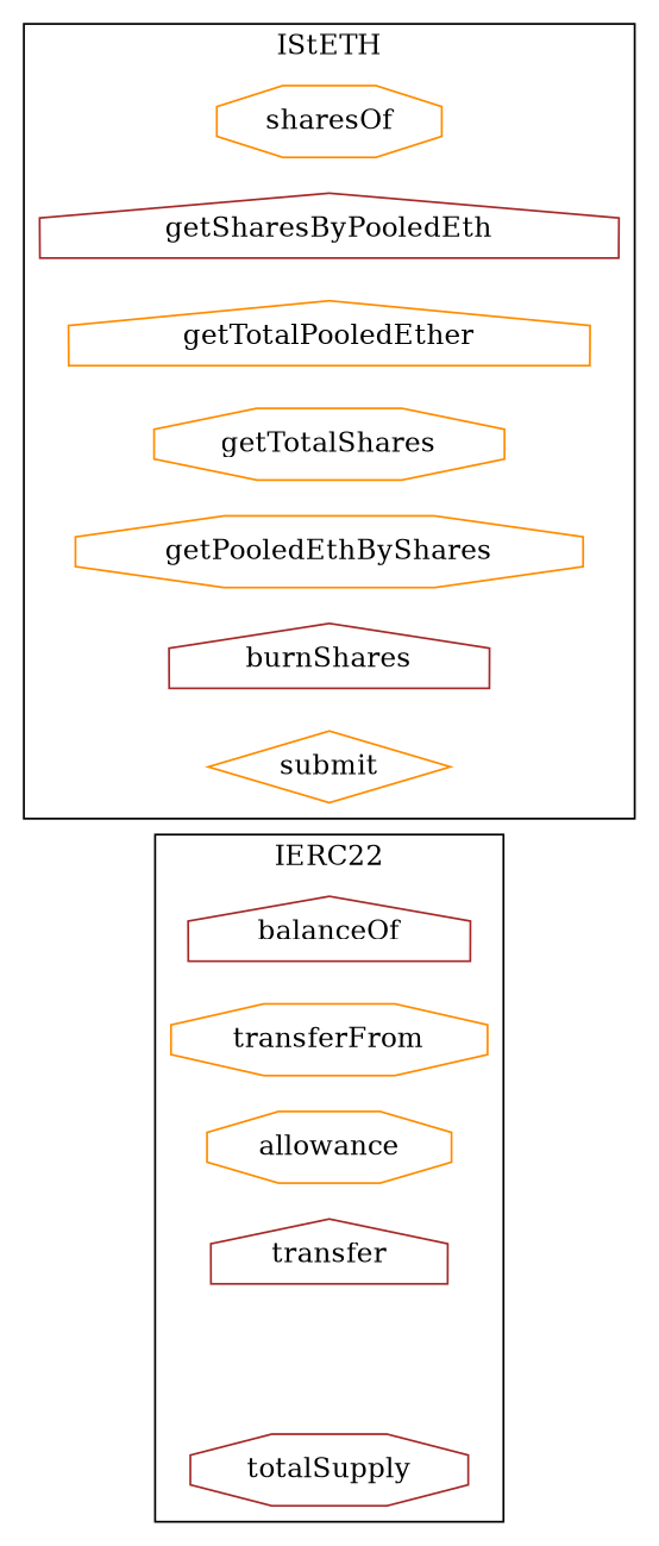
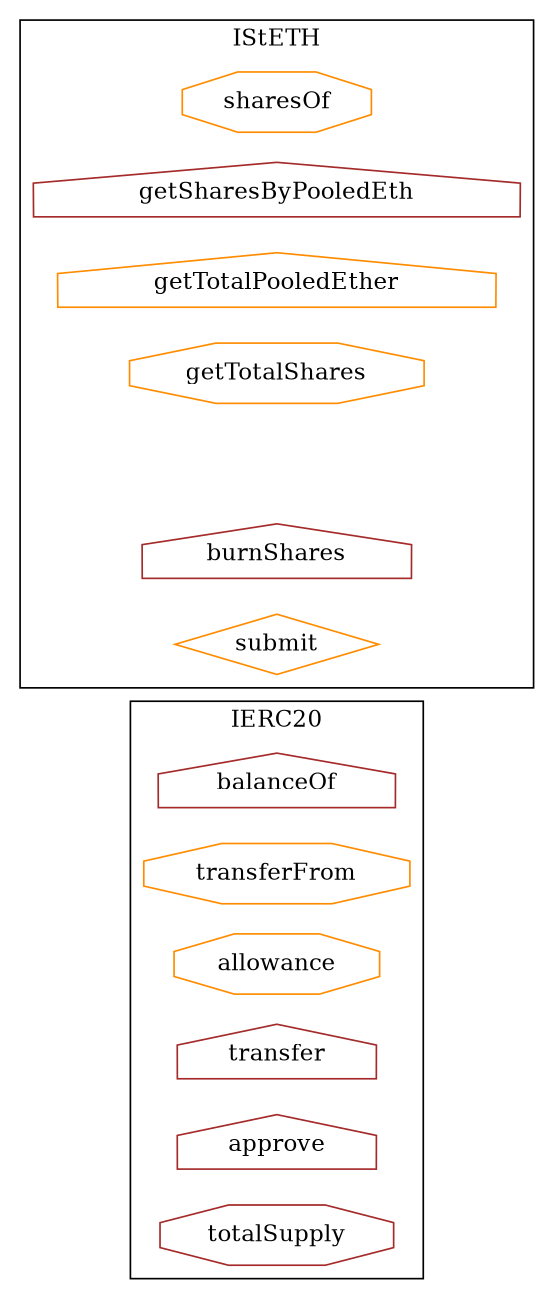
  strict digraph {
    rankdir=LR
    node [color=darkorange shape=house]
    n1 [label=balanceOf color=brown]
    n2 [label=transferFrom shape=octagon]
    n3 [label=allowance shape=octagon]
    n4 [label=transfer color=brown]
+   n5 [label=approve color=brown]
    n6 [label=totalSupply color=brown shape=octagon]
    n7 [label=sharesOf shape=octagon]
    n8 [label=getSharesByPooledEth color=brown]
    n9 [label=getTotalPooledEther]
    n10 [label=getTotalShares shape=octagon]
-   n11 [label=getPooledEthByShares shape=octagon]
    n12 [label=burnShares color=brown]
    n13 [label=submit shape=diamond]
    subgraph cluster_1 {
-     label=IERC22
+     label=IERC20
      n1
      n2
      n3
      n4
+     n5
      n6
    }
    subgraph cluster_2 {
      label=IStETH
      n7
      n8
      n9
      n10
-     n11
      n12
      n13
    }
    subgraph cluster_3 {
      label="[Solidity]"
    }
  }
